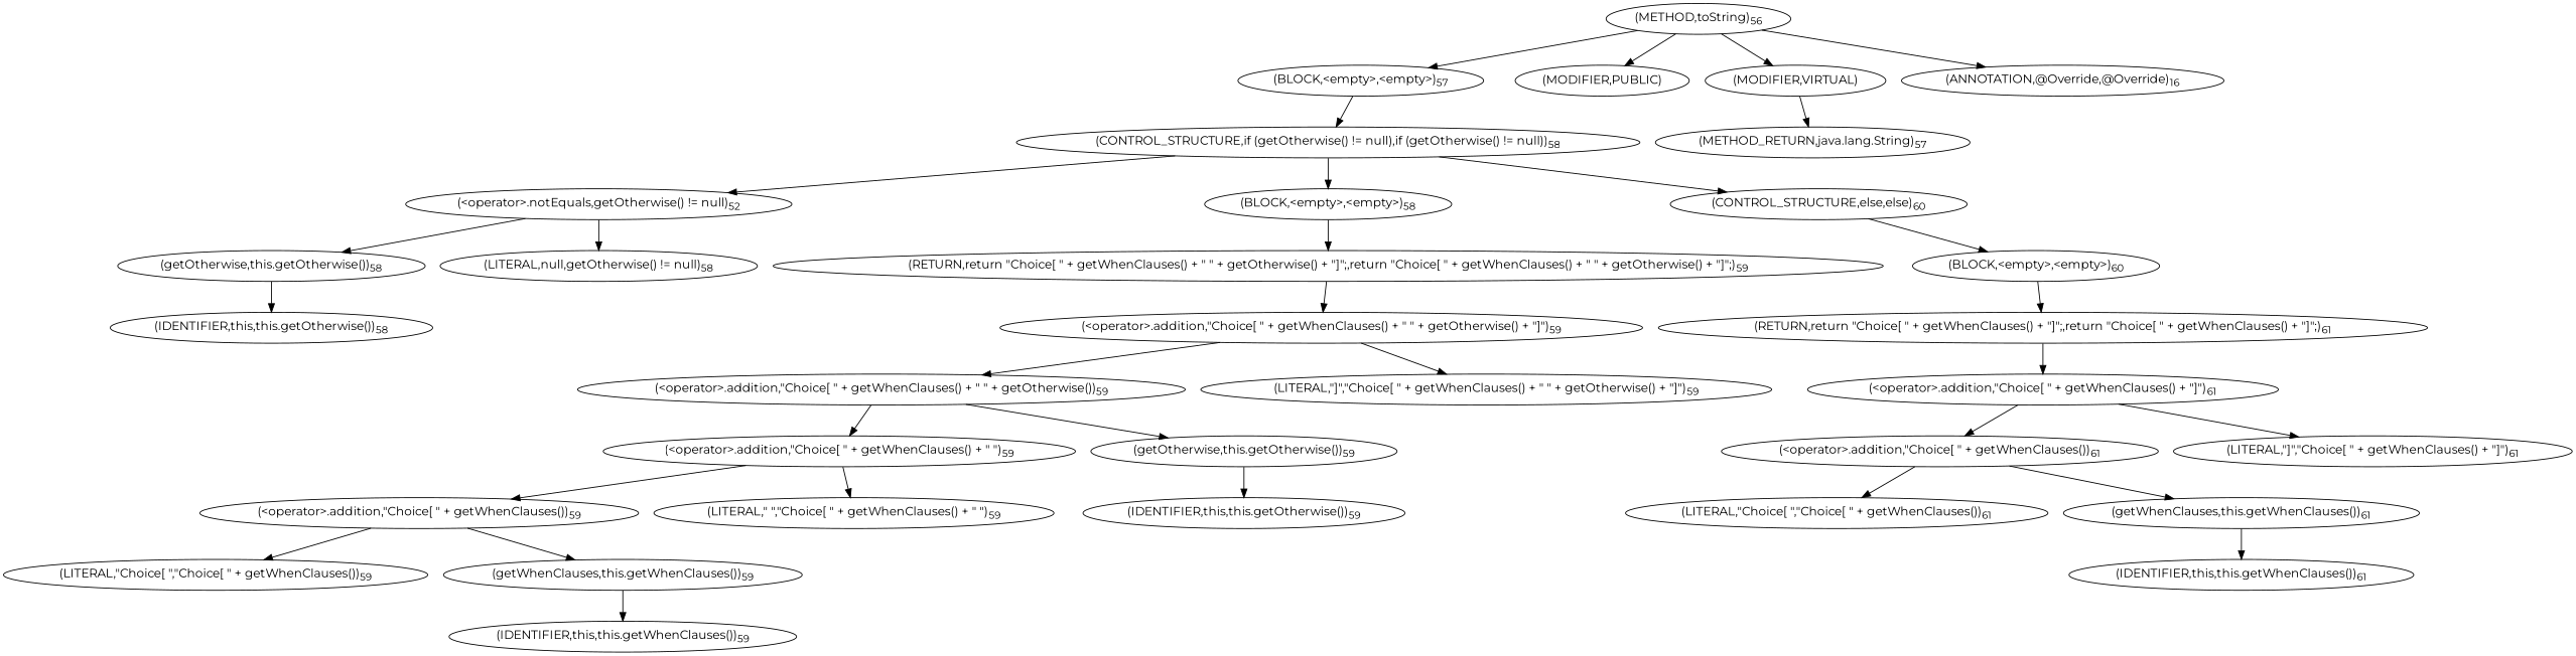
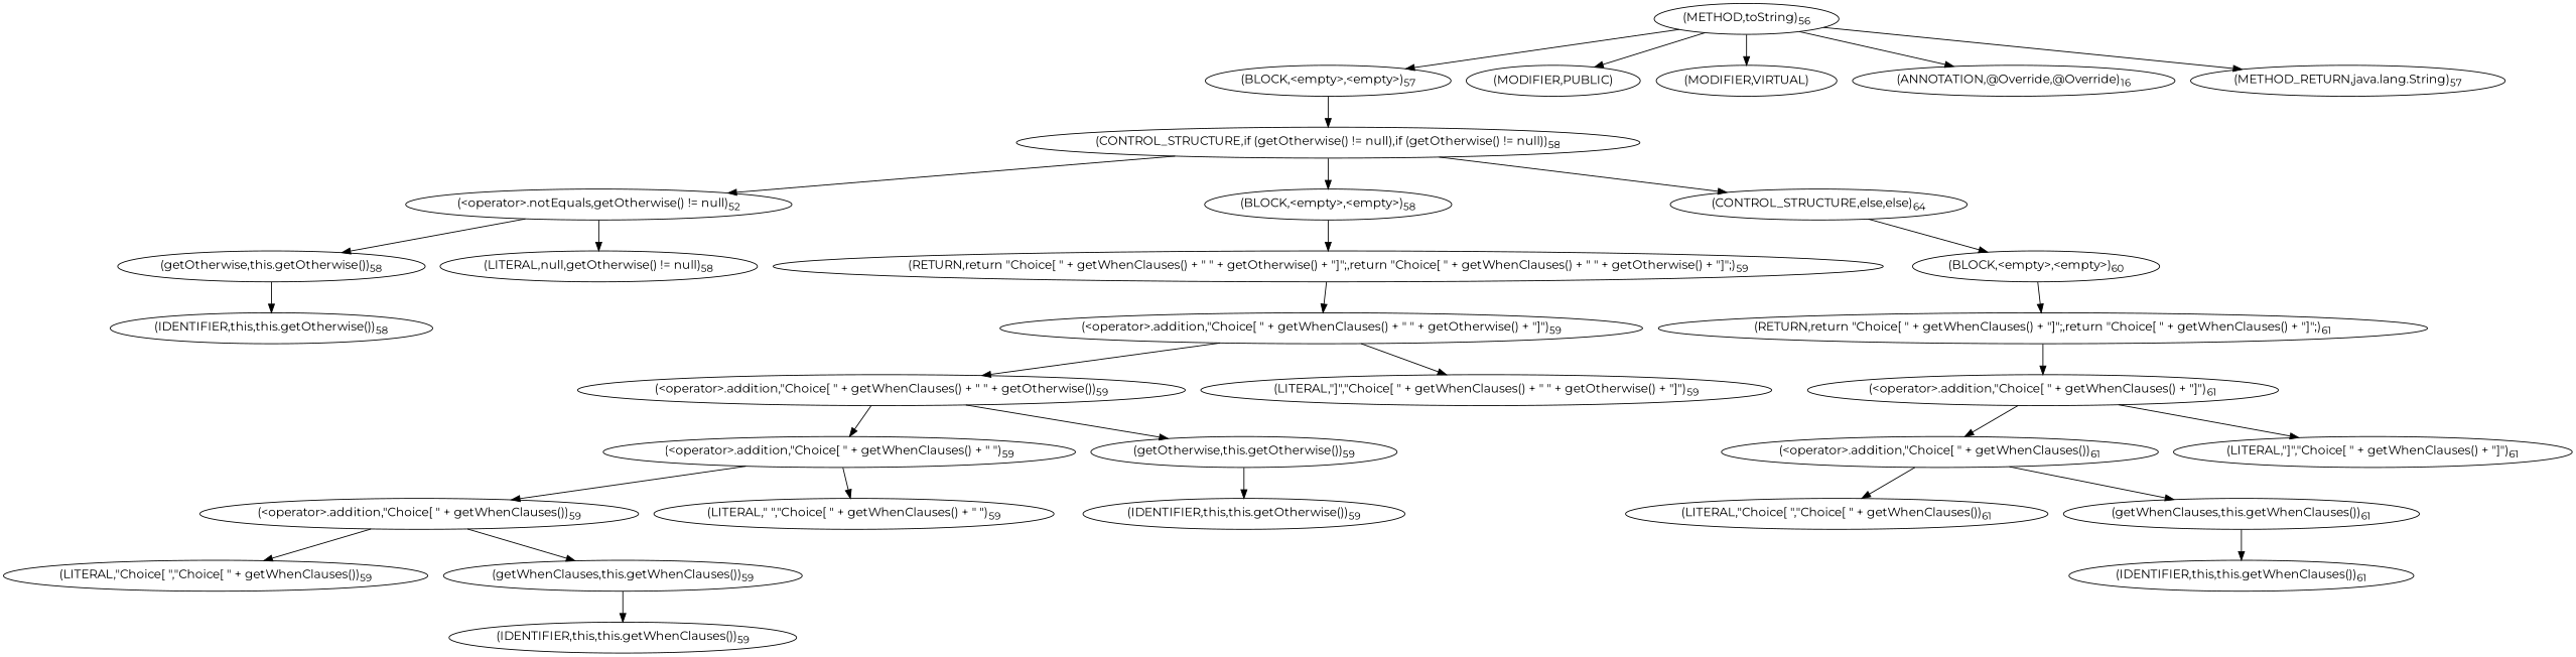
  digraph {
    fontname=Montserrat
    node [fontname=Montserrat]
    edge [fontname=Montserrat]
    n1 [label=<(METHOD,toString)<SUB>56</SUB>>]
    n2 [label=<(BLOCK,&lt;empty&gt;,&lt;empty&gt;)<SUB>57</SUB>>]
    n3 [label=<(MODIFIER,PUBLIC)>]
    n4 [label=<(MODIFIER,VIRTUAL)>]
    n5 [label=<(ANNOTATION,@Override,@Override)<SUB>16</SUB>>]
    n6 [label=<(METHOD_RETURN,java.lang.String)<SUB>57</SUB>>]
    n7 [label=<(CONTROL_STRUCTURE,if (getOtherwise() != null),if (getOtherwise() != null))<SUB>58</SUB>>]
    n8 [label=<(&lt;operator&gt;.notEquals,getOtherwise() != null)<SUB>52</SUB>>]
    n9 [label=<(BLOCK,&lt;empty&gt;,&lt;empty&gt;)<SUB>58</SUB>>]
-   n10 [label=<(CONTROL_STRUCTURE,else,else)<SUB>60</SUB>>]
+   n10 [label=<(CONTROL_STRUCTURE,else,else)<SUB>64</SUB>>]
    n11 [label=<(getOtherwise,this.getOtherwise())<SUB>58</SUB>>]
    n12 [label=<(LITERAL,null,getOtherwise() != null)<SUB>58</SUB>>]
    n13 [label=<(RETURN,return &quot;Choice[ &quot; + getWhenClauses() + &quot; &quot; + getOtherwise() + &quot;]&quot;;,return &quot;Choice[ &quot; + getWhenClauses() + &quot; &quot; + getOtherwise() + &quot;]&quot;;)<SUB>59</SUB>>]
    n14 [label=<(BLOCK,&lt;empty&gt;,&lt;empty&gt;)<SUB>60</SUB>>]
    n15 [label=<(IDENTIFIER,this,this.getOtherwise())<SUB>58</SUB>>]
    n16 [label=<(&lt;operator&gt;.addition,&quot;Choice[ &quot; + getWhenClauses() + &quot; &quot; + getOtherwise() + &quot;]&quot;)<SUB>59</SUB>>]
    n17 [label=<(&lt;operator&gt;.addition,&quot;Choice[ &quot; + getWhenClauses() + &quot; &quot; + getOtherwise())<SUB>59</SUB>>]
    n18 [label=<(LITERAL,&quot;]&quot;,&quot;Choice[ &quot; + getWhenClauses() + &quot; &quot; + getOtherwise() + &quot;]&quot;)<SUB>59</SUB>>]
    n19 [label=<(&lt;operator&gt;.addition,&quot;Choice[ &quot; + getWhenClauses() + &quot; &quot;)<SUB>59</SUB>>]
    n20 [label=<(getOtherwise,this.getOtherwise())<SUB>59</SUB>>]
    n21 [label=<(&lt;operator&gt;.addition,&quot;Choice[ &quot; + getWhenClauses())<SUB>59</SUB>>]
    n22 [label=<(LITERAL,&quot; &quot;,&quot;Choice[ &quot; + getWhenClauses() + &quot; &quot;)<SUB>59</SUB>>]
    n23 [label=<(IDENTIFIER,this,this.getOtherwise())<SUB>59</SUB>>]
    n24 [label=<(LITERAL,&quot;Choice[ &quot;,&quot;Choice[ &quot; + getWhenClauses())<SUB>59</SUB>>]
    n25 [label=<(getWhenClauses,this.getWhenClauses())<SUB>59</SUB>>]
    n26 [label=<(IDENTIFIER,this,this.getWhenClauses())<SUB>59</SUB>>]
    n27 [label=<(RETURN,return &quot;Choice[ &quot; + getWhenClauses() + &quot;]&quot;;,return &quot;Choice[ &quot; + getWhenClauses() + &quot;]&quot;;)<SUB>61</SUB>>]
    n28 [label=<(&lt;operator&gt;.addition,&quot;Choice[ &quot; + getWhenClauses() + &quot;]&quot;)<SUB>61</SUB>>]
    n29 [label=<(&lt;operator&gt;.addition,&quot;Choice[ &quot; + getWhenClauses())<SUB>61</SUB>>]
    n30 [label=<(LITERAL,&quot;]&quot;,&quot;Choice[ &quot; + getWhenClauses() + &quot;]&quot;)<SUB>61</SUB>>]
    n31 [label=<(LITERAL,&quot;Choice[ &quot;,&quot;Choice[ &quot; + getWhenClauses())<SUB>61</SUB>>]
    n32 [label=<(getWhenClauses,this.getWhenClauses())<SUB>61</SUB>>]
    n33 [label=<(IDENTIFIER,this,this.getWhenClauses())<SUB>61</SUB>>]
    n1 -> n2
    n1 -> n3
    n1 -> n4
    n1 -> n5
-   n4 -> n6
+   n1 -> n6
    n2 -> n7
    n7 -> n8
    n7 -> n9
    n7 -> n10
    n8 -> n11
    n8 -> n12
    n9 -> n13
    n10 -> n14
    n11 -> n15
    n13 -> n16
    n14 -> n27
    n16 -> n17
    n16 -> n18
    n17 -> n19
    n17 -> n20
    n19 -> n21
    n19 -> n22
    n20 -> n23
    n21 -> n24
    n21 -> n25
    n25 -> n26
    n27 -> n28
    n28 -> n29
    n28 -> n30
    n29 -> n31
    n29 -> n32
    n32 -> n33
  }
